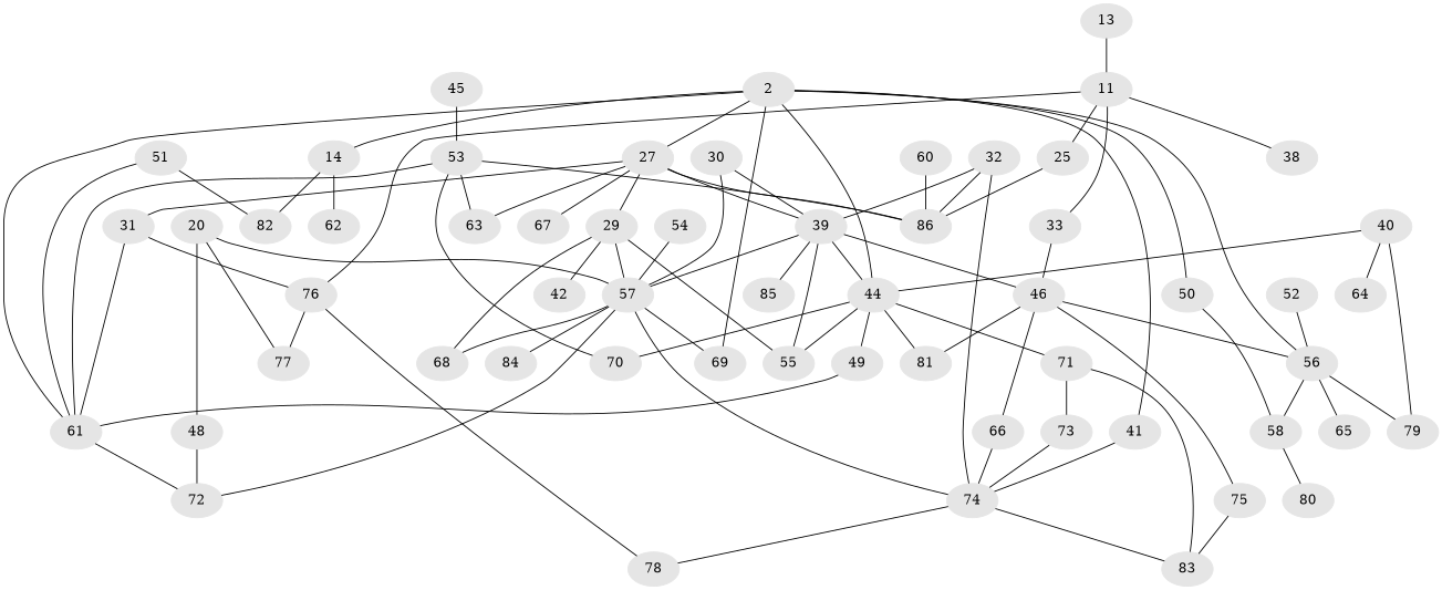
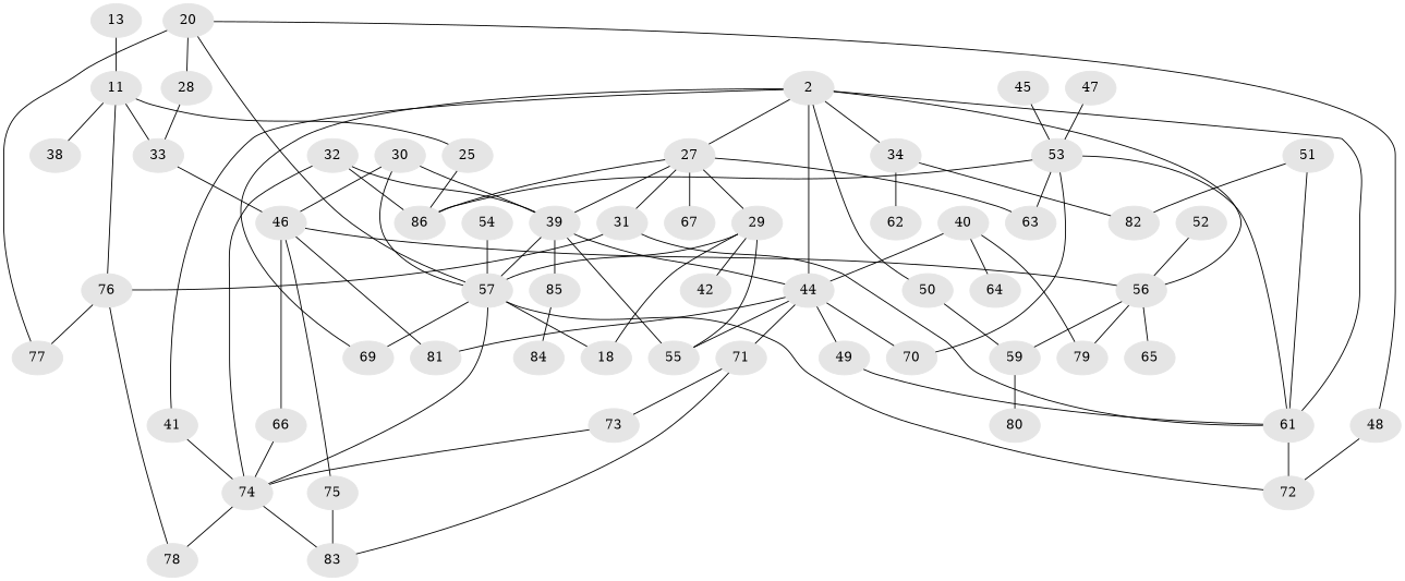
  graph {
    node [color=gray90 style=filled]
    2 [super="+1"]
    27 [super="+8"]
-   34 [label=14]
+   34
    41
    44 [super="+4+5"]
    50
    56 [super="+12"]
    61 [super="+22"]
    69
    39 [super="+6+14+16"]
    86 [super="+58"]
    29 [super="+23"]
    31
    63
    67
    62
    82
    74 [super="+43"]
    55 [super="+15+37"]
    49
    70
    71
    81
-   59 [label=58]
+   59
    79 [super="+35"]
    65
    72
    n28 [label=11]
    13
    25
    33
    38
    76
    57 [super="+24+26+36"]
    46
    85
    77
    78
    20
+   28
    48
-   68
+   68 [label=18]
    84
    42
    30
    32 [super="+18"]
    83
    66
    75
    40
    64
    73
    53 [super="+11"]
    45
+   47
    80
    51
    52
    54
-   60
    2 -- 27 [weight=2]
    2 -- 34
    2 -- 41
    2 -- 44 [weight=2]
    2 -- 50
    2 -- 56
    2 -- 61 [weight=2]
    2 -- 69
    27 -- 39
    27 -- 86 [weight=2]
    27 -- 29
    27 -- 31
    27 -- 63
    27 -- 67
    34 -- 62
    34 -- 82
    41 -- 74
    44 -- 55 [weight=2]
    44 -- 49
    44 -- 70
    44 -- 71
    44 -- 81
    50 -- 59
    56 -- 59
    56 -- 79
    56 -- 65
    61 -- 72
    39 -- 44
    39 -- 55 [weight=2]
    39 -- 57 [weight=2]
-   39 -- 46
+   30 -- 46
    39 -- 85
    29 -- 55
    29 -- 57 [weight=2]
    29 -- 68
    29 -- 42
    31 -- 61
    31 -- 76
    74 -- 78
    74 -- 83
    49 -- 61
    71 -- 83
    71 -- 73
    59 -- 80
    n28 -- 25
    n28 -- 33
    n28 -- 38
    n28 -- 76
    13 -- n28
    25 -- 86
    33 -- 46
    76 -- 77
    76 -- 78
    57 -- 69
    57 -- 74
    57 -- 72
    57 -- 68
-   57 -- 84
+   85 -- 84
    46 -- 56
    46 -- 81
    46 -- 66
    46 -- 75
    20 -- 57
    20 -- 77
+   20 -- 28
    20 -- 48
+   28 -- 33
    48 -- 72
    30 -- 39
    30 -- 57
    32 -- 39 [weight=2]
    32 -- 86
    32 -- 74 [weight=2]
    66 -- 74
    75 -- 83
    40 -- 44
    40 -- 79 [weight=2]
    40 -- 64
    73 -- 74
    53 -- 61
    53 -- 86
    53 -- 63
    53 -- 70
    45 -- 53
+   47 -- 53
    51 -- 61
    51 -- 82
    52 -- 56
    54 -- 57
-   60 -- 86
  }
